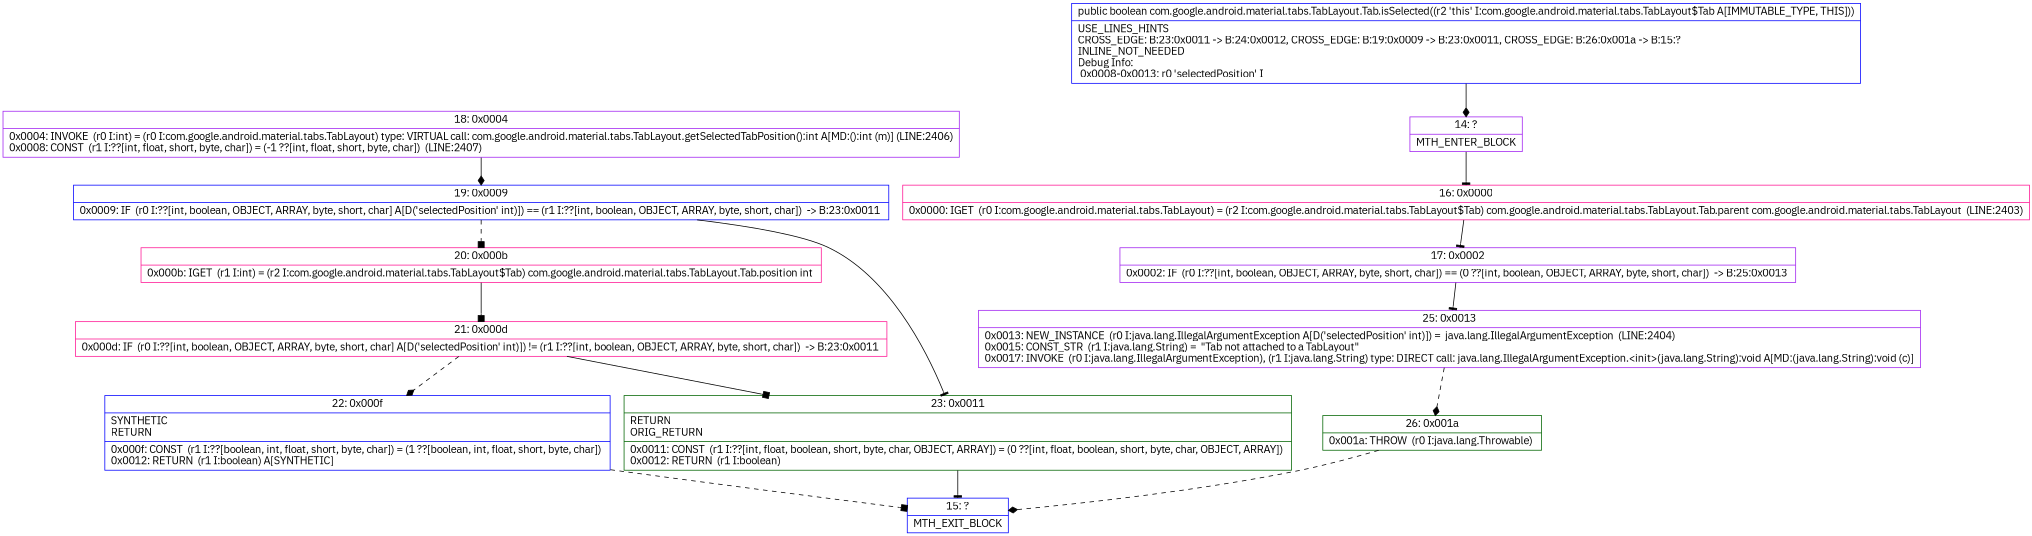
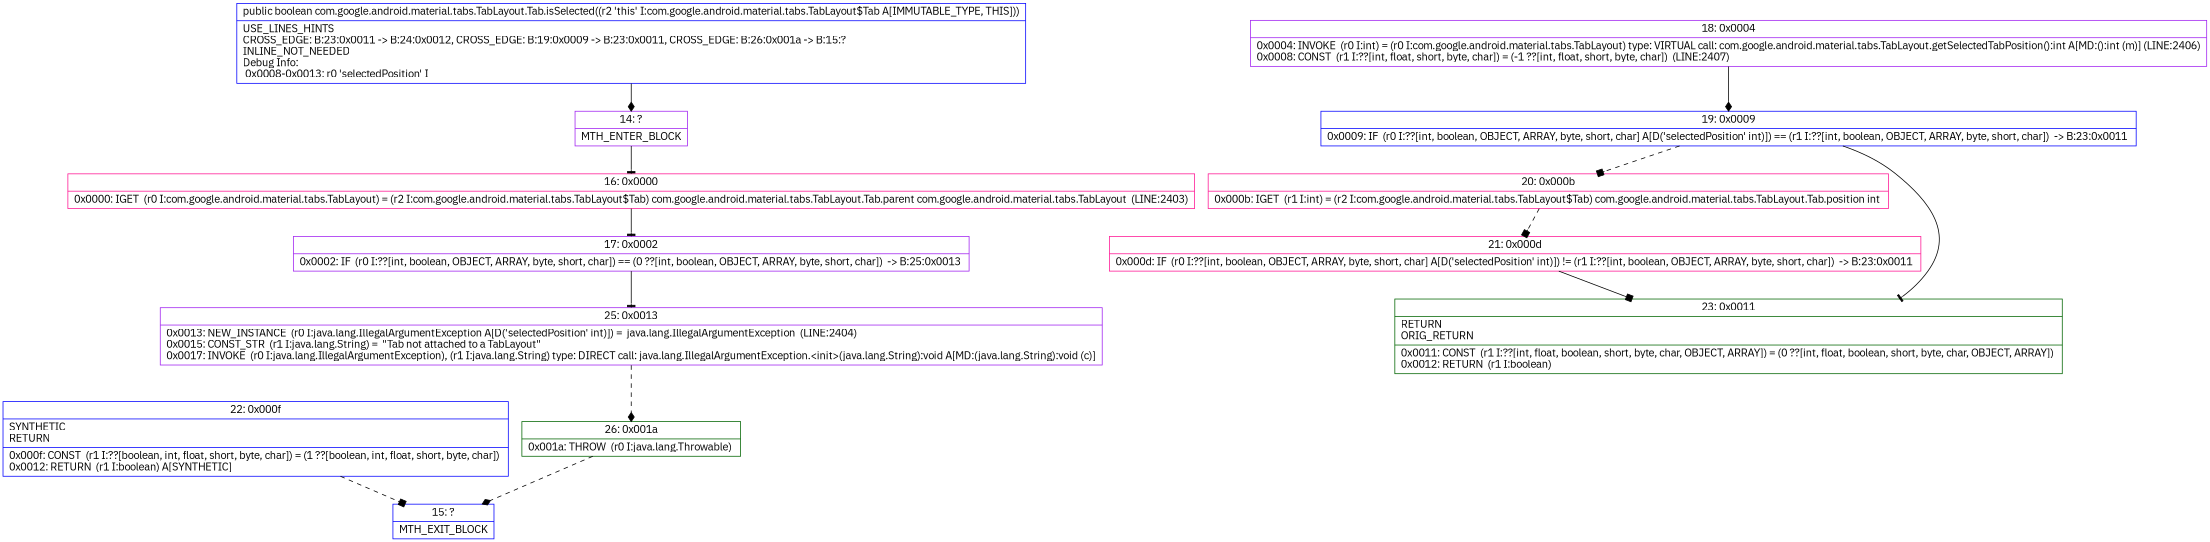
  digraph {
    fontname="IBM Plex Sans"
    node [color=purple fontname="IBM Plex Sans" shape=record]
    edge [arrowhead=tee fontname="IBM Plex Sans"]
    n1 [label="{14\:\ ?|MTH_ENTER_BLOCK\l}"]
    n2 [color=deeppink label="{16\:\ 0x0000|0x0000: IGET  (r0 I:com.google.android.material.tabs.TabLayout) = (r2 I:com.google.android.material.tabs.TabLayout$Tab) com.google.android.material.tabs.TabLayout.Tab.parent com.google.android.material.tabs.TabLayout  (LINE:2403)\l}"]
    n3 [label="{17\:\ 0x0002|0x0002: IF  (r0 I:??[int, boolean, OBJECT, ARRAY, byte, short, char]) == (0 ??[int, boolean, OBJECT, ARRAY, byte, short, char])  \-\> B:25:0x0013 \l}"]
    n4 [label="{25\:\ 0x0013|0x0013: NEW_INSTANCE  (r0 I:java.lang.IllegalArgumentException A[D('selectedPosition' int)]) =  java.lang.IllegalArgumentException  (LINE:2404)\l0x0015: CONST_STR  (r1 I:java.lang.String) =  \"Tab not attached to a TabLayout\" \l0x0017: INVOKE  (r0 I:java.lang.IllegalArgumentException), (r1 I:java.lang.String) type: DIRECT call: java.lang.IllegalArgumentException.\<init\>(java.lang.String):void A[MD:(java.lang.String):void (c)]\l}"]
    n5 [label="{18\:\ 0x0004|0x0004: INVOKE  (r0 I:int) = (r0 I:com.google.android.material.tabs.TabLayout) type: VIRTUAL call: com.google.android.material.tabs.TabLayout.getSelectedTabPosition():int A[MD:():int (m)] (LINE:2406)\l0x0008: CONST  (r1 I:??[int, float, short, byte, char]) = (\-1 ??[int, float, short, byte, char])  (LINE:2407)\l}"]
    n6 [color=blue label="{19\:\ 0x0009|0x0009: IF  (r0 I:??[int, boolean, OBJECT, ARRAY, byte, short, char] A[D('selectedPosition' int)]) == (r1 I:??[int, boolean, OBJECT, ARRAY, byte, short, char])  \-\> B:23:0x0011 \l}"]
    n7 [color=darkgreen label="{26\:\ 0x001a|0x001a: THROW  (r0 I:java.lang.Throwable) \l}"]
    n8 [color=deeppink label="{20\:\ 0x000b|0x000b: IGET  (r1 I:int) = (r2 I:com.google.android.material.tabs.TabLayout$Tab) com.google.android.material.tabs.TabLayout.Tab.position int \l}"]
    n9 [color=darkgreen label="{23\:\ 0x0011|RETURN\lORIG_RETURN\l|0x0011: CONST  (r1 I:??[int, float, boolean, short, byte, char, OBJECT, ARRAY]) = (0 ??[int, float, boolean, short, byte, char, OBJECT, ARRAY]) \l0x0012: RETURN  (r1 I:boolean) \l}"]
    n10 [color=deeppink label="{21\:\ 0x000d|0x000d: IF  (r0 I:??[int, boolean, OBJECT, ARRAY, byte, short, char] A[D('selectedPosition' int)]) != (r1 I:??[int, boolean, OBJECT, ARRAY, byte, short, char])  \-\> B:23:0x0011 \l}"]
    n11 [color=blue label="{15\:\ ?|MTH_EXIT_BLOCK\l}"]
    n12 [color=blue label="{22\:\ 0x000f|SYNTHETIC\lRETURN\l|0x000f: CONST  (r1 I:??[boolean, int, float, short, byte, char]) = (1 ??[boolean, int, float, short, byte, char]) \l0x0012: RETURN  (r1 I:boolean) A[SYNTHETIC]\l}"]
    n13 [color=blue label="{public boolean com.google.android.material.tabs.TabLayout.Tab.isSelected((r2 'this' I:com.google.android.material.tabs.TabLayout$Tab A[IMMUTABLE_TYPE, THIS]))  | USE_LINES_HINTS\lCROSS_EDGE: B:23:0x0011 \-\> B:24:0x0012, CROSS_EDGE: B:19:0x0009 \-\> B:23:0x0011, CROSS_EDGE: B:26:0x001a \-\> B:15:?\lINLINE_NOT_NEEDED\lDebug Info:\l  0x0008\-0x0013: r0 'selectedPosition' I\l}"]
    n1 -> n2
    n2 -> n3
    n3 -> n4
    n4 -> n7 [arrowhead=diamond style=dashed]
    n5 -> n6 [arrowhead=diamond]
    n6 -> n8 [arrowhead=box style=dashed]
    n6 -> n9
    n7 -> n11 [arrowhead=diamond style=dashed]
-   n8 -> n10 [arrowhead=box]
-   n9 -> n11
+   n8 -> n10 [arrowhead=box style=dashed]
    n10 -> n9 [arrowhead=box]
-   n10 -> n12 [arrowhead=diamond style=dashed]
    n12 -> n11 [arrowhead=box style=dashed]
    n13 -> n1 [arrowhead=diamond]
  }
